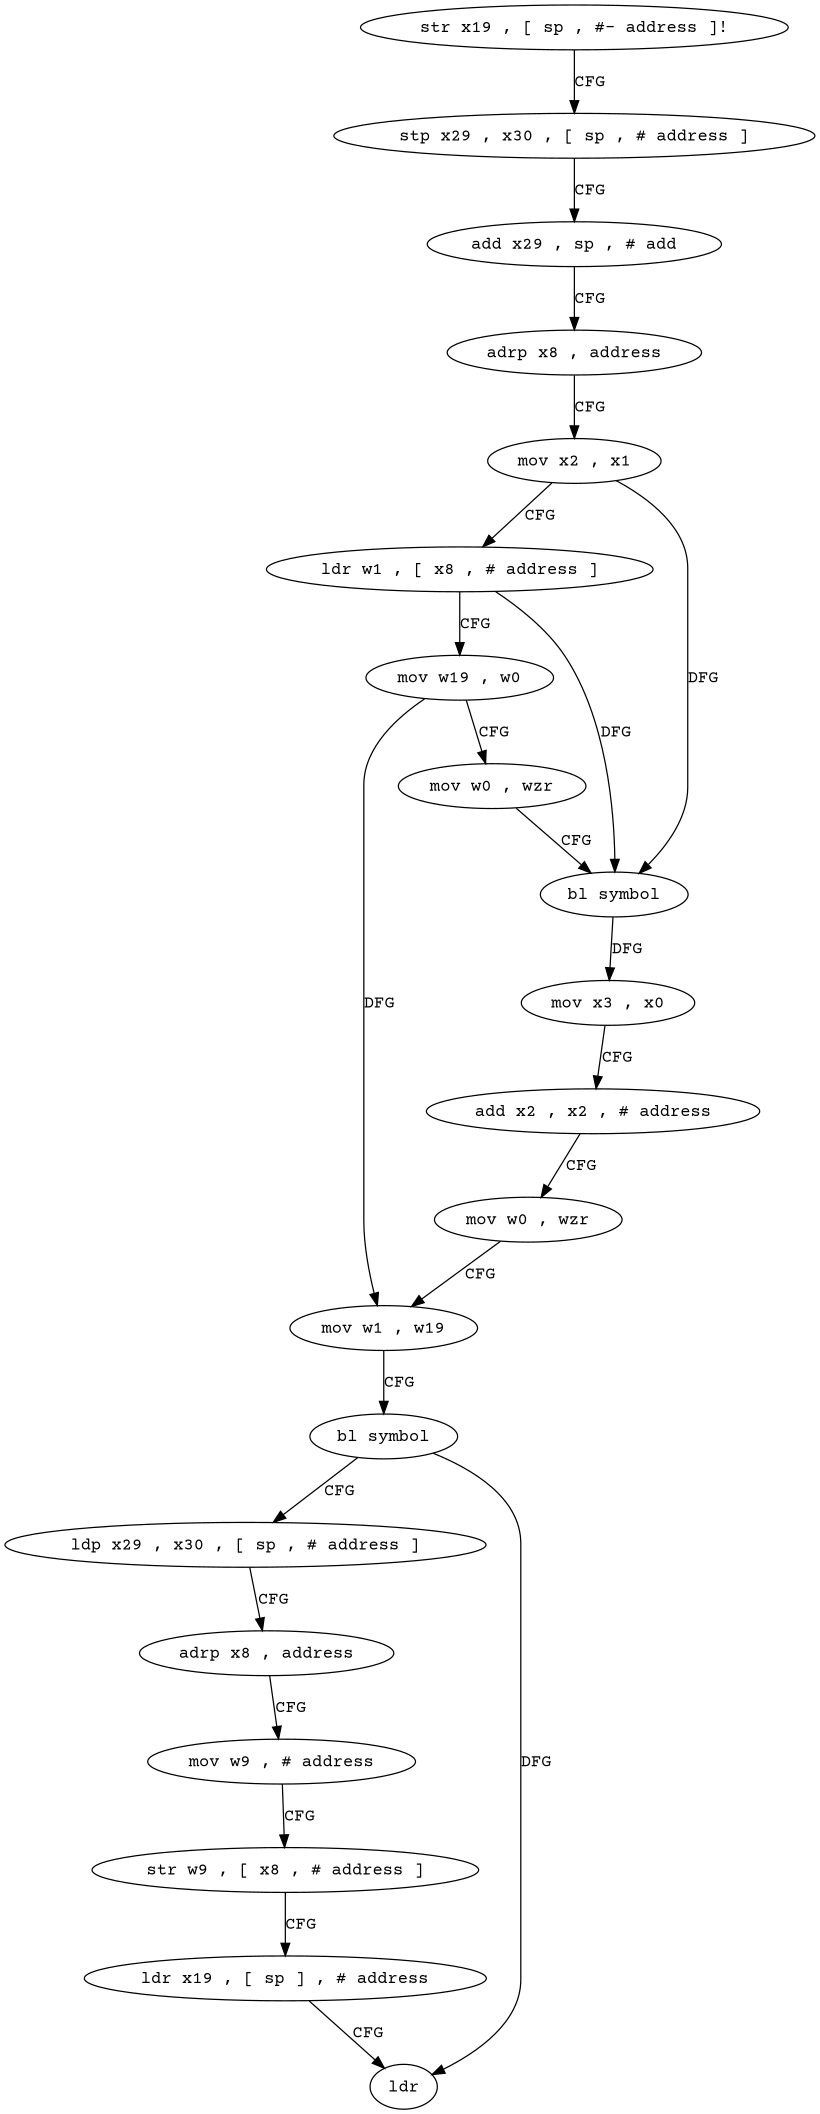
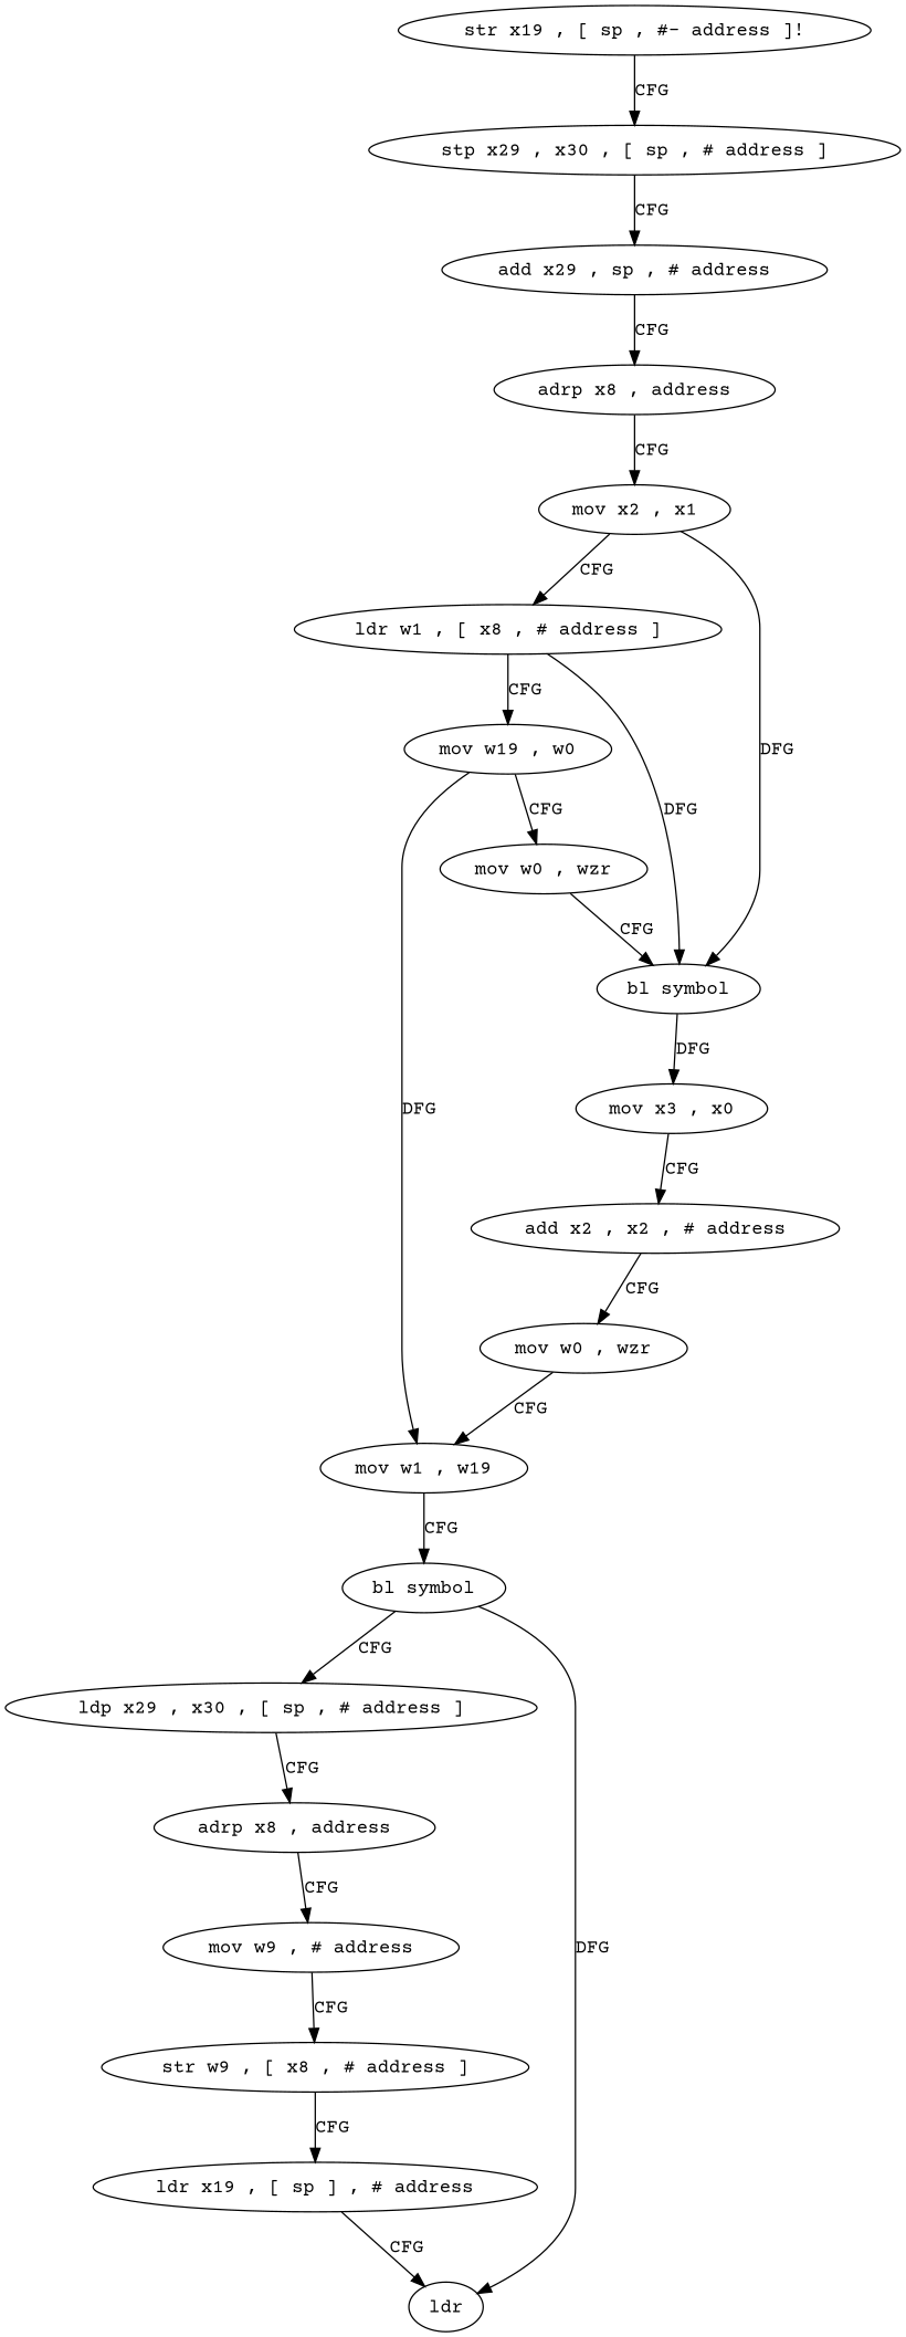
  digraph {
    fontname="Courier Prime"
    node [fontname="Courier Prime"]
    edge [fontname="Courier Prime"]
    n1 [label="str x19 , [ sp , #- address ]!"]
    n2 [label="stp x29 , x30 , [ sp , # address ]"]
-   n3 [label="add x29 , sp , # add"]
+   n3 [label="add x29 , sp , # address"]
    n4 [label="adrp x8 , address"]
    n5 [label="mov x2 , x1"]
    n6 [label="ldr w1 , [ x8 , # address ]"]
    n7 [label="bl symbol"]
    n8 [label="mov w19 , w0"]
    n9 [label="mov x3 , x0"]
    n10 [label="mov w0 , wzr"]
    n11 [label="mov w1 , w19"]
    n12 [label="bl symbol"]
    n13 [label="add x2 , x2 , # address"]
    n14 [label="mov w0 , wzr"]
    n15 [label="ldp x29 , x30 , [ sp , # address ]"]
    n16 [label=ldr]
    n17 [label="adrp x8 , address"]
    n18 [label="mov w9 , # address"]
    n19 [label="str w9 , [ x8 , # address ]"]
    n20 [label="ldr x19 , [ sp ] , # address"]
    n1 -> n2 [label=CFG]
    n2 -> n3 [label=CFG]
    n3 -> n4 [label=CFG]
    n4 -> n5 [label=CFG]
    n5 -> n6 [label=CFG]
    n5 -> n7 [label=DFG]
    n6 -> n7 [label=DFG]
    n6 -> n8 [label=CFG]
    n7 -> n9 [label=DFG]
    n8 -> n10 [label=CFG]
    n8 -> n11 [label=DFG]
    n9 -> n13 [label=CFG]
    n10 -> n7 [label=CFG]
    n11 -> n12 [label=CFG]
    n12 -> n15 [label=CFG]
    n12 -> n16 [label=DFG]
    n13 -> n14 [label=CFG]
    n14 -> n11 [label=CFG]
    n15 -> n17 [label=CFG]
    n17 -> n18 [label=CFG]
    n18 -> n19 [label=CFG]
    n19 -> n20 [label=CFG]
    n20 -> n16 [label=CFG]
  }
